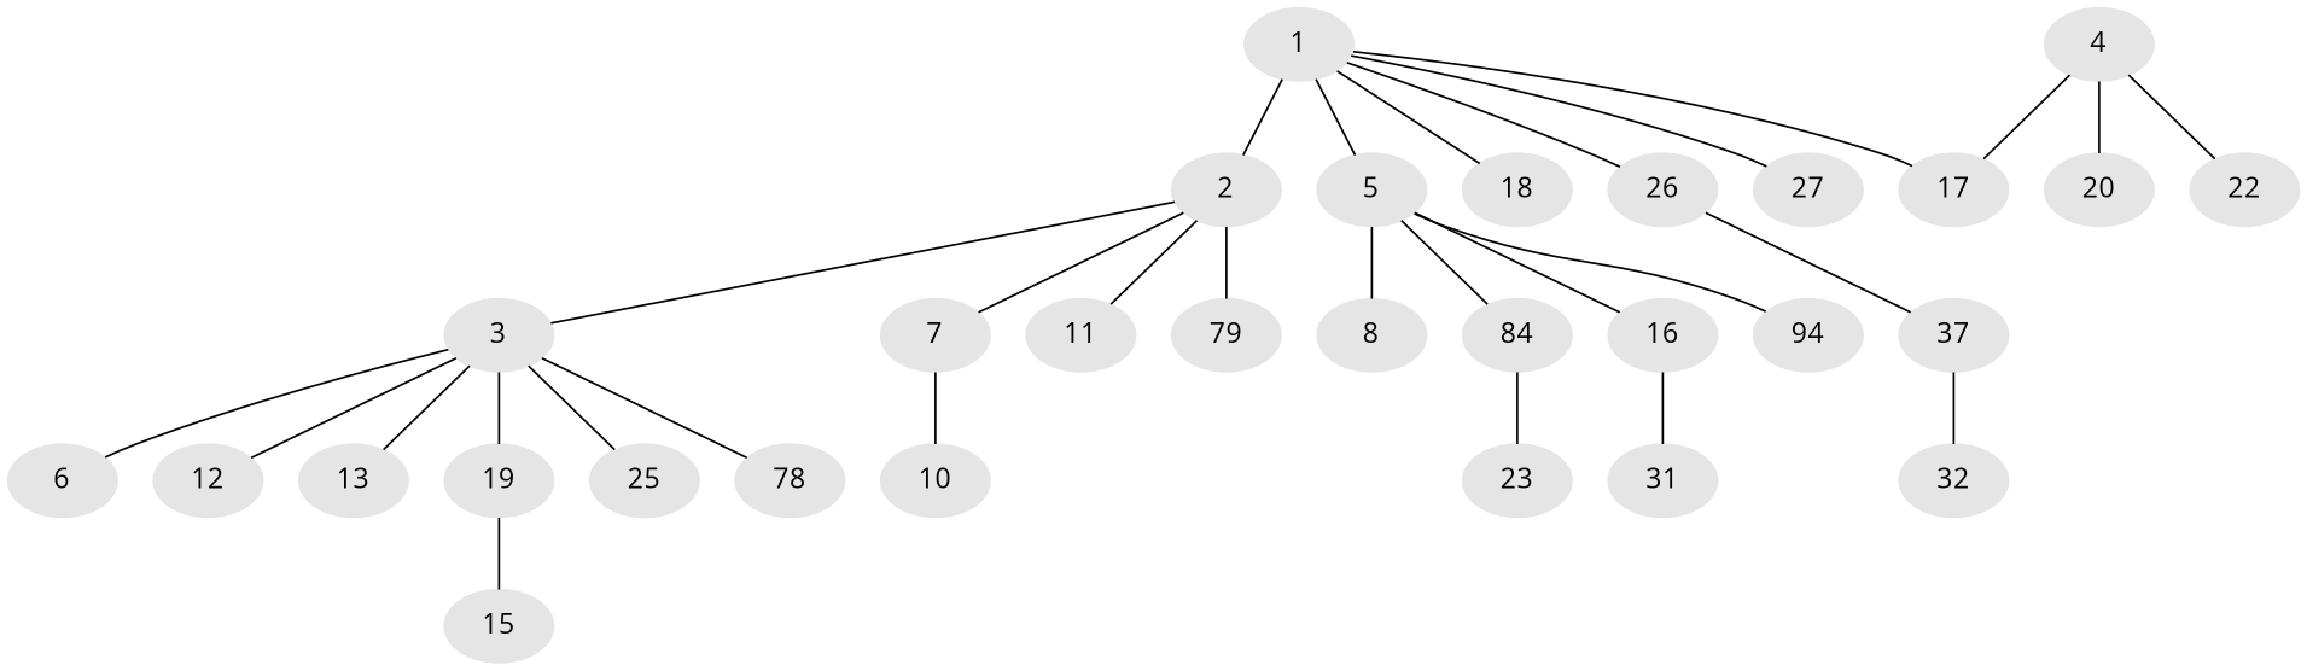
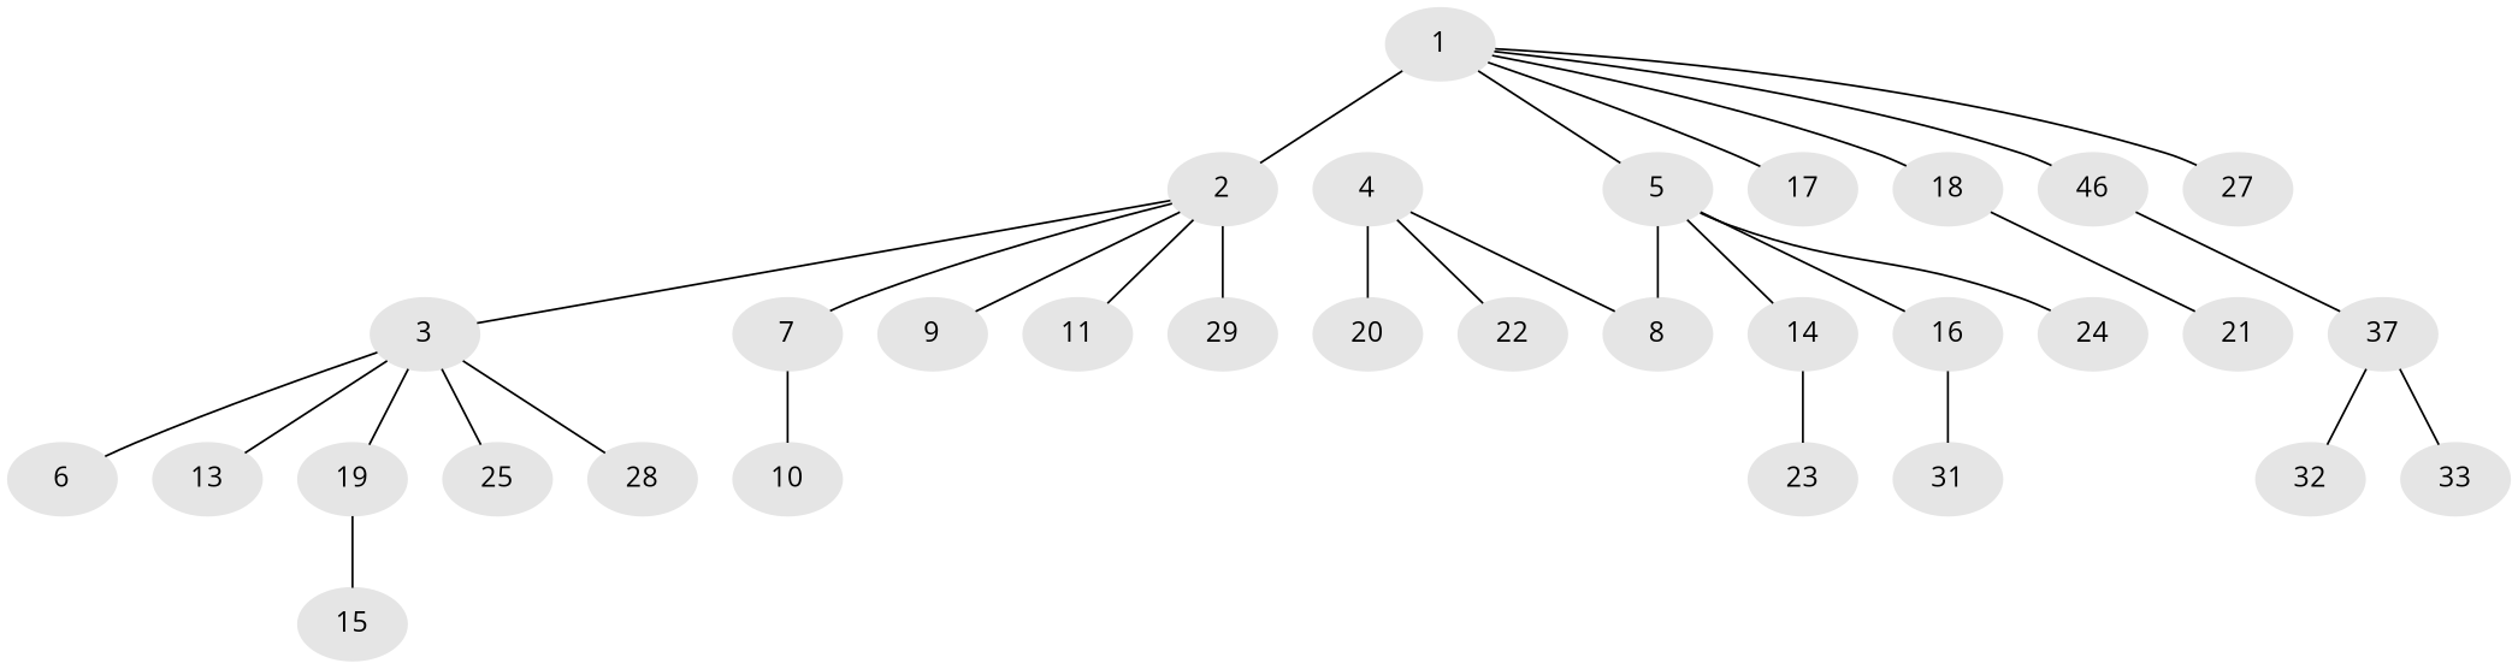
  graph {
    fontname="Open Sans"
    node [color=gray90 fontname="Open Sans" style=filled]
    edge [fontname="Open Sans" weight=1.0]
    1
    2
    5
    17
    18
-   26
+   26 [label=46]
    27
    3
    7
+   9
    11
-   29 [label=79]
+   29
    8
-   14 [label=84]
+   14
    16
-   24 [label=94]
+   24
+   21
    n18 [label=37]
    6
-   12
    13
    19
    25
-   28 [label=78]
+   28
    10
    4
    20
    22
    15
    23
    31
    32
+   33
    1 -- 2 [weight=5.0]
    1 -- 5
    1 -- 17
    1 -- 18
    1 -- 26
    1 -- 27
    2 -- 3
    2 -- 7
+   2 -- 9
    2 -- 11
    2 -- 29
    5 -- 8
    5 -- 14
    5 -- 16
    5 -- 24
+   18 -- 21
    26 -- n18
    3 -- 6
-   3 -- 12
    3 -- 13
    3 -- 19
    3 -- 25
    3 -- 28
    7 -- 10 [weight=2.0]
    14 -- 23 [weight=2.0]
    16 -- 31
    n18 -- 32
+   n18 -- 33
    19 -- 15
-   4 -- 17
+   4 -- 8
    4 -- 20 [weight=5.0]
    4 -- 22
  }
